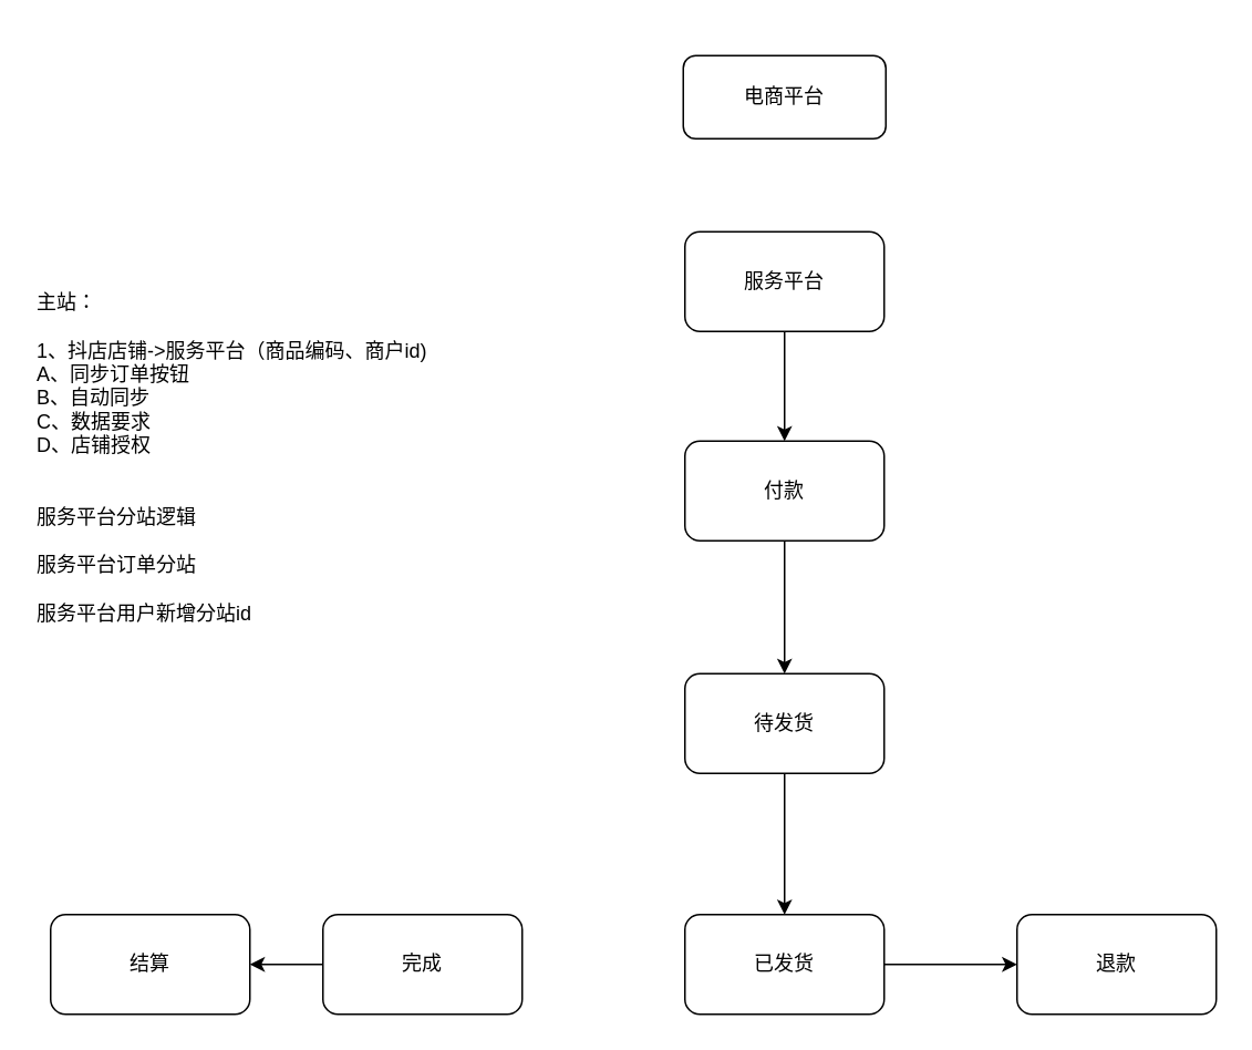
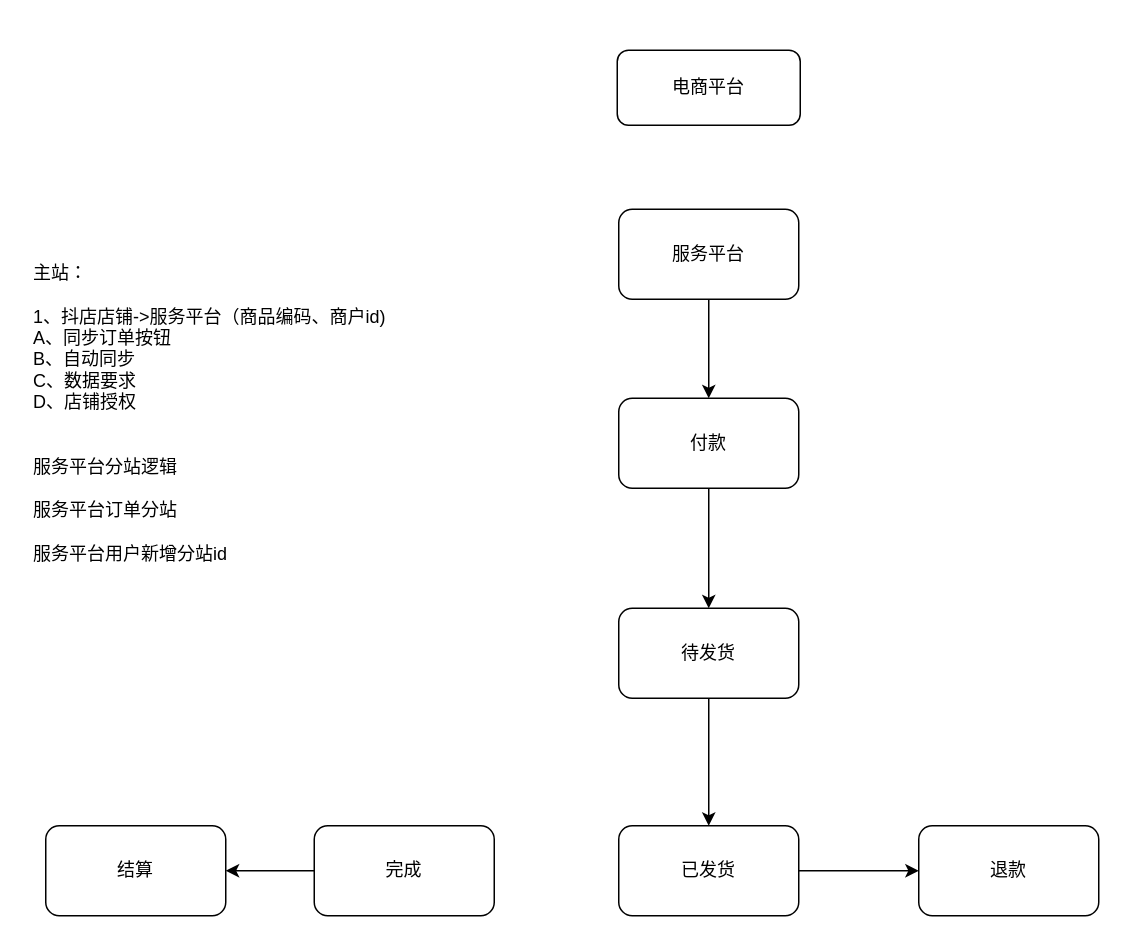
  <mxCell id="0" />
  <mxCell id="1" parent="0" />
  <mxCell id="2" value="电商平台" style="rounded=1;whiteSpace=wrap;html=1;" parent="1" vertex="1"><mxGeometry x="411" y="33" width="122" height="50" as="geometry" /></mxCell>
  <mxCell id="3" value="" style="edgeStyle=orthogonalEdgeStyle;rounded=0;orthogonalLoop=1;jettySize=auto;html=1;" parent="1" source="4" target="6" edge="1"><mxGeometry relative="1" as="geometry" /></mxCell>
  <mxCell id="4" value="服务平台" style="whiteSpace=wrap;html=1;rounded=1;" parent="1" vertex="1"><mxGeometry x="412" y="139" width="120" height="60" as="geometry" /></mxCell>
  <mxCell id="5" value="" style="edgeStyle=orthogonalEdgeStyle;rounded=0;orthogonalLoop=1;jettySize=auto;html=1;" parent="1" source="6" target="8" edge="1"><mxGeometry relative="1" as="geometry" /></mxCell>
  <mxCell id="6" value="付款" style="whiteSpace=wrap;html=1;rounded=1;" parent="1" vertex="1"><mxGeometry x="412" y="265" width="120" height="60" as="geometry" /></mxCell>
  <mxCell id="7" value="" style="edgeStyle=orthogonalEdgeStyle;rounded=0;orthogonalLoop=1;jettySize=auto;html=1;" parent="1" source="8" target="10" edge="1"><mxGeometry relative="1" as="geometry" /></mxCell>
  <mxCell id="8" value="待发货" style="whiteSpace=wrap;html=1;rounded=1;" parent="1" vertex="1"><mxGeometry x="412" y="405" width="120" height="60" as="geometry" /></mxCell>
  <mxCell id="9" value="" style="edgeStyle=orthogonalEdgeStyle;rounded=0;orthogonalLoop=1;jettySize=auto;html=1;" parent="1" source="10" target="11" edge="1"><mxGeometry relative="1" as="geometry" /></mxCell>
  <mxCell id="10" value="已发货" style="whiteSpace=wrap;html=1;rounded=1;" parent="1" vertex="1"><mxGeometry x="412" y="550" width="120" height="60" as="geometry" /></mxCell>
  <mxCell id="11" value="退款" style="whiteSpace=wrap;html=1;rounded=1;" parent="1" vertex="1"><mxGeometry x="612" y="550" width="120" height="60" as="geometry" /></mxCell>
  <mxCell id="12" value="" style="edgeStyle=orthogonalEdgeStyle;rounded=0;orthogonalLoop=1;jettySize=auto;html=1;entryX=1;entryY=0.5;entryDx=0;entryDy=0;" parent="1" source="13" target="14" edge="1"><mxGeometry relative="1" as="geometry" /></mxCell>
- <mxCell id="13" value="完成" style="whiteSpace=wrap;html=1;rounded=1;" parent="1" vertex="1"><mxGeometry x="194" y="550" width="120" height="60" as="geometry" /></mxCell>
+ <mxCell id="13" value="完成" style="whiteSpace=wrap;html=1;rounded=1;" parent="1" vertex="1"><mxGeometry x="209" y="550" width="120" height="60" as="geometry" /></mxCell>
  <mxCell id="14" value="结算" style="whiteSpace=wrap;html=1;rounded=1;" parent="1" vertex="1"><mxGeometry x="30" y="550" width="120" height="60" as="geometry" /></mxCell>
  <mxCell id="15" value="&lt;div style=&quot;&quot;&gt;主站：&lt;/div&gt;&lt;div style=&quot;&quot;&gt;&lt;br&gt;&lt;/div&gt;&lt;div style=&quot;&quot;&gt;1、抖店店铺-&amp;gt;服务平台（商品编码、商户id)&lt;br&gt;A、同步订单按钮&lt;br&gt;B、自动同步&lt;br&gt;C、数据要求&lt;/div&gt;&lt;div style=&quot;&quot;&gt;D、店铺授权&lt;/div&gt;&lt;div style=&quot;&quot;&gt;&lt;br&gt;&lt;/div&gt;&lt;div style=&quot;&quot;&gt;&lt;br&gt;&lt;/div&gt;&lt;div style=&quot;&quot;&gt;服务平台分站逻辑&lt;/div&gt;&lt;div style=&quot;&quot;&gt;&lt;br&gt;&lt;/div&gt;&lt;div style=&quot;&quot;&gt;服务平台订单分站&lt;/div&gt;&lt;div style=&quot;&quot;&gt;&lt;br&gt;&lt;/div&gt;&lt;div style=&quot;&quot;&gt;服务平台用户新增分站id&lt;/div&gt;" style="text;strokeColor=none;align=left;fillColor=none;html=1;verticalAlign=middle;whiteSpace=wrap;rounded=0;" parent="1" vertex="1"><mxGeometry x="20" y="20" width="384" height="509" as="geometry" /></mxCell>
